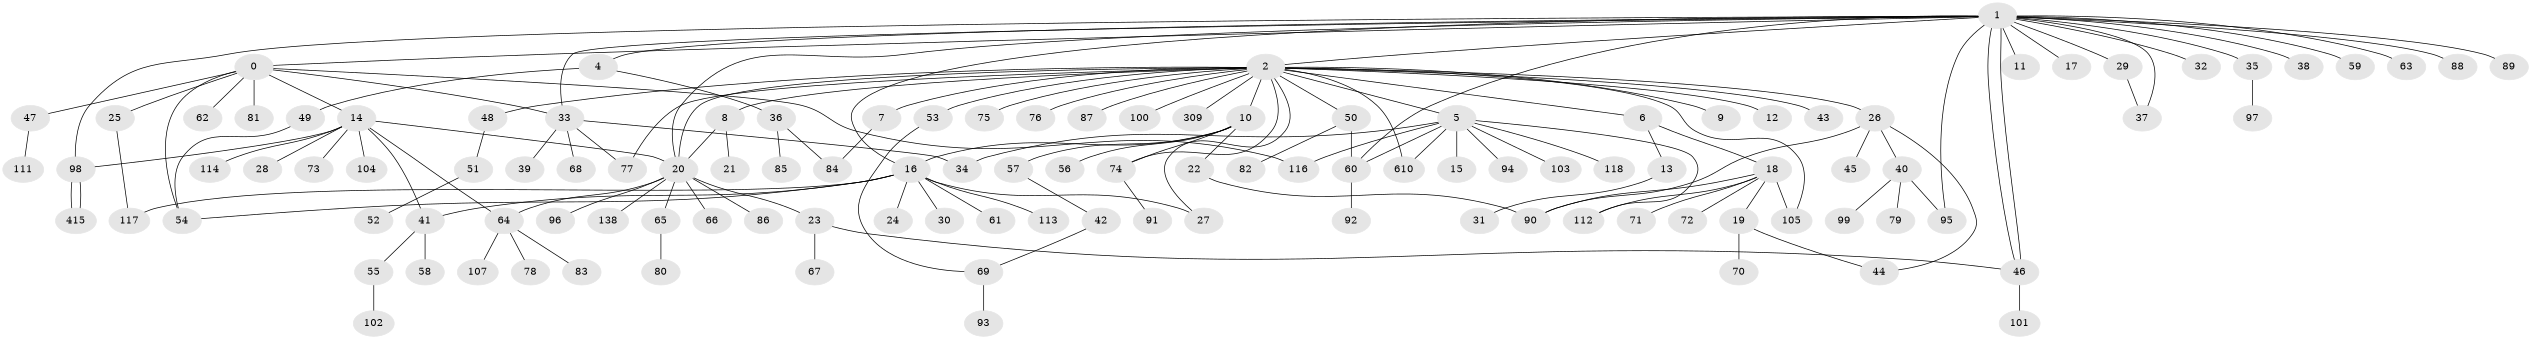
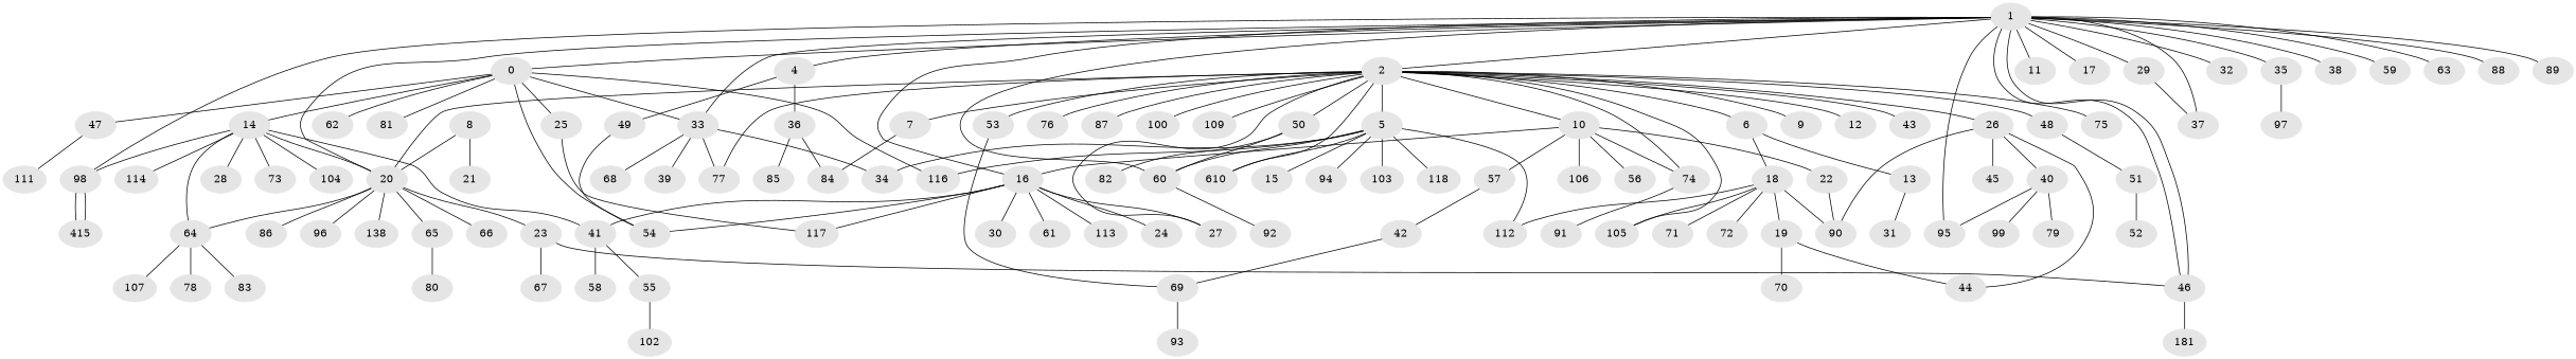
  graph {
    node [color=gray90 style=filled]
    1
    2
    n3 [label=0]
    4
    11
    16
    17
    20
    29
    32
    33
    35
    37
    38
    46
    59
    60
    63
    88
    89
    95
    98
    5
    6
    7
    8
    9
    10
    12
    26
    27
    43
    48
    50
    53
    74
    75
    76
    77
    87
    100
    105
-   109 [label=309]
+   109
    n44 [label=610]
    14
    25
    47
    54
    62
    81
    116
    36
    49
    41
    24
    30
    61
    113
    117
    64
    23
    65
    66
    86
    96
    n66 [label=138]
    34
    39
    68
    97
-   101
+   101 [label=181]
    92
    n73 [label=415]
    15
    94
    103
    118
    112
    13
    18
    84
    21
    22
    56
    57
+   106
    90
    44
    40
    45
    51
    82
    69
    91
    28
    73
    104
    114
    111
    85
    31
    19
    71
    72
    42
    55
    58
    78
    83
    107
    70
    67
    80
    79
    99
    102
    93
    52
    1 -- 2
    1 -- n3
    1 -- 4
    1 -- 11
    1 -- 16
    1 -- 17
    1 -- 20
    1 -- 29
    1 -- 32
    1 -- 33
    1 -- 35
    1 -- 37
    1 -- 38
    1 -- 46
    1 -- 46
    1 -- 59
    1 -- 60
    1 -- 63
    1 -- 88
    1 -- 89
    1 -- 95
    1 -- 98
    2 -- 20
    2 -- 5
    2 -- 6
    2 -- 7
-   2 -- 8
    2 -- 9
    2 -- 10
    2 -- 12
    2 -- 26
    2 -- 27
    2 -- 43
    2 -- 48
    2 -- 50
    2 -- 53
    2 -- 74
    2 -- 75
    2 -- 76
    2 -- 77
    2 -- 87
    2 -- 100
    2 -- 105
    2 -- 109
    2 -- n44
    n3 -- 33
    n3 -- 14
    n3 -- 25
    n3 -- 47
    n3 -- 54
    n3 -- 62
    n3 -- 81
    n3 -- 116
    4 -- 36
    4 -- 49
    16 -- 27
    16 -- 54
    16 -- 41
    16 -- 24
    16 -- 30
    16 -- 61
    16 -- 113
    16 -- 117
    20 -- 64
    20 -- 23
    20 -- 65
    20 -- 66
    20 -- 86
    20 -- 96
    20 -- n66
    29 -- 37
    33 -- 77
    33 -- 34
    33 -- 39
    33 -- 68
    35 -- 97
    46 -- 101
    60 -- 92
    98 -- n73
    98 -- n73
    5 -- 60
    5 -- n44
    5 -- 116
    5 -- 34
    5 -- 15
    5 -- 94
    5 -- 103
    5 -- 118
    5 -- 112
    6 -- 13
    6 -- 18
    7 -- 84
    8 -- 20
    8 -- 21
    10 -- 16
    10 -- 74
    10 -- 22
    10 -- 56
    10 -- 57
+   10 -- 106
    26 -- 90
    26 -- 44
    26 -- 40
    26 -- 45
    48 -- 51
    50 -- 60
    50 -- 82
    53 -- 69
    74 -- 91
    14 -- 20
    14 -- 98
    14 -- 41
    14 -- 64
    14 -- 28
    14 -- 73
    14 -- 104
    14 -- 114
    25 -- 117
    47 -- 111
    36 -- 84
    36 -- 85
    49 -- 54
    41 -- 55
    41 -- 58
    64 -- 78
    64 -- 83
    64 -- 107
    23 -- 46
    23 -- 67
    65 -- 80
    13 -- 31
    18 -- 105
    18 -- 112
    18 -- 90
    18 -- 19
    18 -- 71
    18 -- 72
    22 -- 90
    57 -- 42
    40 -- 95
    40 -- 79
    40 -- 99
    51 -- 52
    69 -- 93
    19 -- 44
    19 -- 70
    42 -- 69
    55 -- 102
  }
